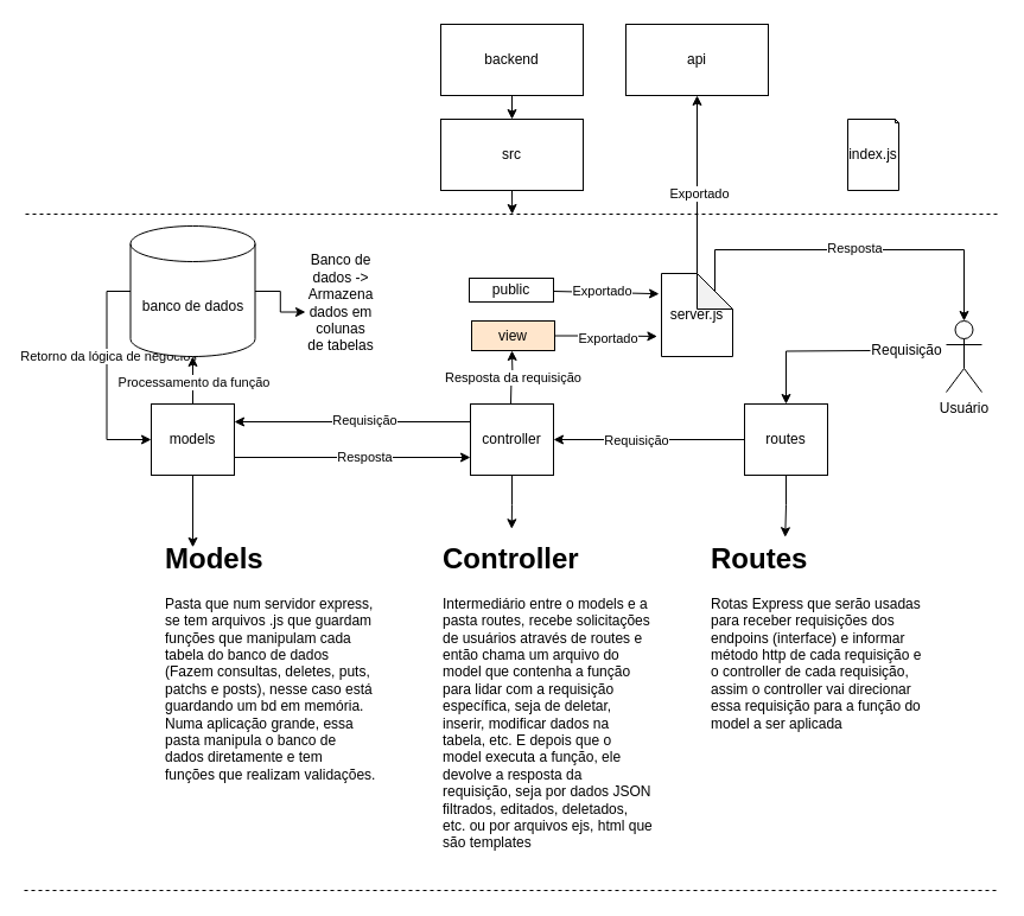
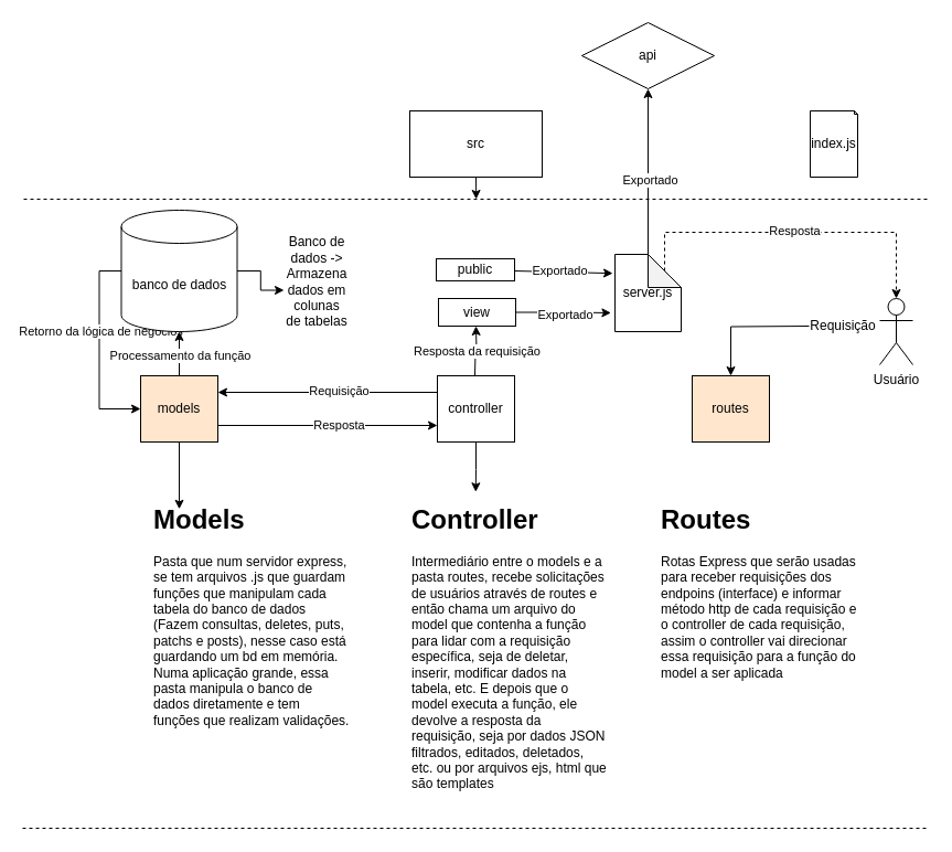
  <mxCell id="0" />
  <mxCell id="1" parent="0" />
- <mxCell id="2" style="edgeStyle=orthogonalEdgeStyle;rounded=0;orthogonalLoop=1;jettySize=auto;html=1;exitX=0.5;exitY=1;exitDx=0;exitDy=0;entryX=0.5;entryY=0;entryDx=0;entryDy=0;" edge="1" parent="1" source="3" target="5"><mxGeometry relative="1" as="geometry" /></mxCell>
- <mxCell id="3" value="backend" style="rounded=0;whiteSpace=wrap;html=1;" vertex="1" parent="1"><mxGeometry x="371" y="20" width="120" height="60" as="geometry" /></mxCell>
  <mxCell id="4" style="edgeStyle=orthogonalEdgeStyle;rounded=0;orthogonalLoop=1;jettySize=auto;html=1;exitX=0.5;exitY=1;exitDx=0;exitDy=0;" edge="1" parent="1" source="5"><mxGeometry relative="1" as="geometry"><mxPoint x="431.174" y="180" as="targetPoint" /></mxGeometry></mxCell>
  <mxCell id="5" value="src" style="rounded=0;whiteSpace=wrap;html=1;" vertex="1" parent="1"><mxGeometry x="371" y="100" width="120" height="60" as="geometry" /></mxCell>
- <mxCell id="6" value="api" style="rounded=0;whiteSpace=wrap;html=1;" vertex="1" parent="1"><mxGeometry x="527" y="20" width="120" height="60" as="geometry" /></mxCell>
- <mxCell id="7" style="edgeStyle=orthogonalEdgeStyle;rounded=0;orthogonalLoop=1;jettySize=auto;html=1;exitX=0;exitY=0.5;exitDx=0;exitDy=0;" edge="1" parent="1" source="9" target="22"><mxGeometry relative="1" as="geometry" /></mxCell>
- <mxCell id="8" value="Requisição" style="edgeLabel;html=1;align=center;verticalAlign=middle;resizable=0;points=[];" vertex="1" connectable="0" parent="7"><mxGeometry x="0.145" relative="1" as="geometry"><mxPoint as="offset" /></mxGeometry></mxCell>
- <mxCell id="9" value="routes" style="rounded=0;whiteSpace=wrap;html=1;" vertex="1" parent="1"><mxGeometry x="627" y="340" width="70" height="60" as="geometry" /></mxCell>
+ <mxCell id="6" value="api" style="rhombus;whiteSpace=wrap;html=1;" vertex="1" parent="1"><mxGeometry x="527" y="20" width="120" height="60" as="geometry" /></mxCell>
+ <mxCell id="9" value="routes" style="rounded=0;whiteSpace=wrap;html=1;fillColor=#ffe6cc;" vertex="1" parent="1"><mxGeometry x="627" y="340" width="70" height="60" as="geometry" /></mxCell>
  <mxCell id="10" style="edgeStyle=orthogonalEdgeStyle;rounded=0;orthogonalLoop=1;jettySize=auto;html=1;exitX=1;exitY=0.75;exitDx=0;exitDy=0;entryX=0;entryY=0.75;entryDx=0;entryDy=0;" edge="1" parent="1" source="12" target="22"><mxGeometry relative="1" as="geometry" /></mxCell>
  <mxCell id="11" value="Resposta" style="edgeLabel;html=1;align=center;verticalAlign=middle;resizable=0;points=[];" vertex="1" connectable="0" parent="10"><mxGeometry x="0.094" y="1" relative="1" as="geometry"><mxPoint as="offset" /></mxGeometry></mxCell>
- <mxCell id="12" value="models" style="rounded=0;whiteSpace=wrap;html=1;" vertex="1" parent="1"><mxGeometry x="127" y="340" width="70" height="60" as="geometry" /></mxCell>
+ <mxCell id="12" value="models" style="rounded=0;whiteSpace=wrap;html=1;fillColor=#ffe6cc;" vertex="1" parent="1"><mxGeometry x="127" y="340" width="70" height="60" as="geometry" /></mxCell>
  <mxCell id="13" value="public" style="rounded=0;whiteSpace=wrap;html=1;" vertex="1" parent="1"><mxGeometry x="395" y="234" width="71" height="20" as="geometry" /></mxCell>
- <mxCell id="14" value="view" style="rounded=0;whiteSpace=wrap;html=1;fillColor=#ffe6cc;" vertex="1" parent="1"><mxGeometry x="397" y="270" width="70" height="25" as="geometry" /></mxCell>
+ <mxCell id="14" value="view" style="rounded=0;whiteSpace=wrap;html=1;" vertex="1" parent="1"><mxGeometry x="397" y="270" width="70" height="25" as="geometry" /></mxCell>
  <mxCell id="15" value="&lt;h1 style=&quot;margin-top: 0px;&quot;&gt;Models&lt;/h1&gt;&lt;p&gt;Pasta que num servidor express, se tem arquivos .js que guardam funções que manipulam cada tabela do banco de dados (Fazem consultas, deletes, puts, patchs e posts), nesse caso está guardando um bd em memória. Numa aplicação grande, essa pasta manipula o banco de dados diretamente e tem funções que realizam validações.&lt;/p&gt;" style="text;html=1;whiteSpace=wrap;overflow=hidden;rounded=0;" vertex="1" parent="1"><mxGeometry x="137" y="450" width="180" height="240" as="geometry" /></mxCell>
  <mxCell id="16" style="edgeStyle=orthogonalEdgeStyle;rounded=0;orthogonalLoop=1;jettySize=auto;html=1;exitX=0.5;exitY=1;exitDx=0;exitDy=0;entryX=0.139;entryY=0.045;entryDx=0;entryDy=0;entryPerimeter=0;" edge="1" parent="1" source="12" target="15"><mxGeometry relative="1" as="geometry" /></mxCell>
  <mxCell id="17" value="&lt;h1 style=&quot;margin-top: 0px;&quot;&gt;Controller&lt;/h1&gt;&lt;p&gt;Intermediário entre o models e a pasta routes, recebe solicitações de usuários através de routes e então chama um arquivo do model que contenha a função para lidar com a requisição específica, seja de deletar, inserir, modificar dados na tabela, etc. E depois que o model executa a função, ele devolve a resposta da requisição, seja por dados JSON filtrados, editados, deletados, etc. ou por arquivos ejs, html que são templates&lt;/p&gt;" style="text;html=1;whiteSpace=wrap;overflow=hidden;rounded=0;" vertex="1" parent="1"><mxGeometry x="371" y="450" width="180" height="280" as="geometry" /></mxCell>
  <mxCell id="18" style="edgeStyle=orthogonalEdgeStyle;rounded=0;orthogonalLoop=1;jettySize=auto;html=1;exitX=0;exitY=0.25;exitDx=0;exitDy=0;entryX=1;entryY=0.25;entryDx=0;entryDy=0;" edge="1" parent="1" source="22" target="12"><mxGeometry relative="1" as="geometry" /></mxCell>
  <mxCell id="19" value="Requisição" style="edgeLabel;html=1;align=center;verticalAlign=middle;resizable=0;points=[];" vertex="1" connectable="0" parent="18"><mxGeometry x="-0.094" y="-2" relative="1" as="geometry"><mxPoint as="offset" /></mxGeometry></mxCell>
  <mxCell id="20" style="edgeStyle=orthogonalEdgeStyle;rounded=0;orthogonalLoop=1;jettySize=auto;html=1;exitX=0.5;exitY=0;exitDx=0;exitDy=0;entryX=0.5;entryY=1;entryDx=0;entryDy=0;" edge="1" parent="1"><mxGeometry relative="1" as="geometry"><mxPoint x="430" y="340" as="sourcePoint" /><mxPoint x="431" y="295" as="targetPoint" /></mxGeometry></mxCell>
  <mxCell id="21" value="Resposta da requisição" style="edgeLabel;html=1;align=center;verticalAlign=middle;resizable=0;points=[];" vertex="1" connectable="0" parent="20"><mxGeometry x="0.041" relative="1" as="geometry"><mxPoint as="offset" /></mxGeometry></mxCell>
  <mxCell id="22" value="controller" style="rounded=0;whiteSpace=wrap;html=1;" vertex="1" parent="1"><mxGeometry x="396" y="340" width="70" height="60" as="geometry" /></mxCell>
  <mxCell id="23" style="edgeStyle=orthogonalEdgeStyle;rounded=0;orthogonalLoop=1;jettySize=auto;html=1;exitX=0.5;exitY=1;exitDx=0;exitDy=0;entryX=0.332;entryY=-0.017;entryDx=0;entryDy=0;entryPerimeter=0;" edge="1" parent="1" source="22" target="17"><mxGeometry relative="1" as="geometry" /></mxCell>
  <mxCell id="24" style="edgeStyle=orthogonalEdgeStyle;rounded=0;orthogonalLoop=1;jettySize=auto;html=1;exitX=0;exitY=0.5;exitDx=0;exitDy=0;exitPerimeter=0;entryX=0;entryY=0.5;entryDx=0;entryDy=0;" edge="1" parent="1" source="27" target="12"><mxGeometry relative="1" as="geometry" /></mxCell>
  <mxCell id="25" value="Retorno da lógica de negócios" style="edgeLabel;html=1;align=center;verticalAlign=middle;resizable=0;points=[];" vertex="1" connectable="0" parent="24"><mxGeometry x="-0.189" relative="1" as="geometry"><mxPoint x="1" as="offset" /></mxGeometry></mxCell>
  <mxCell id="26" style="edgeStyle=orthogonalEdgeStyle;rounded=0;orthogonalLoop=1;jettySize=auto;html=1;exitX=1;exitY=0.5;exitDx=0;exitDy=0;exitPerimeter=0;entryX=0;entryY=0.75;entryDx=0;entryDy=0;" edge="1" parent="1" source="27" target="30"><mxGeometry relative="1" as="geometry" /></mxCell>
  <mxCell id="27" value="banco de dados" style="shape=cylinder3;whiteSpace=wrap;html=1;boundedLbl=1;backgroundOutline=1;size=15;" vertex="1" parent="1"><mxGeometry x="109.5" y="190" width="105" height="110" as="geometry" /></mxCell>
  <mxCell id="28" style="edgeStyle=orthogonalEdgeStyle;rounded=0;orthogonalLoop=1;jettySize=auto;html=1;exitX=0.5;exitY=0;exitDx=0;exitDy=0;entryX=0.5;entryY=1;entryDx=0;entryDy=0;entryPerimeter=0;" edge="1" parent="1" source="12" target="27"><mxGeometry relative="1" as="geometry" /></mxCell>
  <mxCell id="29" value="Processamento da função" style="edgeLabel;html=1;align=center;verticalAlign=middle;resizable=0;points=[];" vertex="1" connectable="0" parent="28"><mxGeometry x="-0.075" relative="1" as="geometry"><mxPoint as="offset" /></mxGeometry></mxCell>
  <mxCell id="30" value="Banco de dados -&amp;gt; Armazena dados em colunas de tabelas" style="text;html=1;whiteSpace=wrap;strokeColor=none;fillColor=none;align=center;verticalAlign=middle;rounded=0;" vertex="1" parent="1"><mxGeometry x="257" y="240" width="60" height="30" as="geometry" /></mxCell>
  <mxCell id="31" style="edgeStyle=orthogonalEdgeStyle;rounded=0;orthogonalLoop=1;jettySize=auto;html=1;exitX=0.5;exitY=1;exitDx=0;exitDy=0;" edge="1" parent="1" source="30" target="30"><mxGeometry relative="1" as="geometry" /></mxCell>
  <mxCell id="32" value="&lt;h1 style=&quot;margin-top: 0px;&quot;&gt;Routes&lt;/h1&gt;&lt;p&gt;Rotas Express que serão usadas para receber requisições dos endpoins (interface) e informar método http de cada requisição e o controller de cada requisição, assim o controller vai direcionar essa requisição para a função do model a ser aplicada&lt;/p&gt;" style="text;html=1;whiteSpace=wrap;overflow=hidden;rounded=0;" vertex="1" parent="1"><mxGeometry x="597" y="450" width="180" height="280" as="geometry" /></mxCell>
  <mxCell id="33" value="" style="endArrow=none;dashed=1;html=1;rounded=0;" edge="1" parent="1"><mxGeometry width="50" height="50" relative="1" as="geometry"><mxPoint x="21" y="180" as="sourcePoint" /><mxPoint x="841" y="180" as="targetPoint" /></mxGeometry></mxCell>
  <mxCell id="34" value="" style="endArrow=none;dashed=1;html=1;rounded=0;" edge="1" parent="1"><mxGeometry width="50" height="50" relative="1" as="geometry"><mxPoint x="20" y="750" as="sourcePoint" /><mxPoint x="840" y="750" as="targetPoint" /></mxGeometry></mxCell>
- <mxCell id="35" style="edgeStyle=orthogonalEdgeStyle;rounded=0;orthogonalLoop=1;jettySize=auto;html=1;exitX=0.5;exitY=1;exitDx=0;exitDy=0;entryX=0.357;entryY=0.008;entryDx=0;entryDy=0;entryPerimeter=0;" edge="1" parent="1" source="9" target="32"><mxGeometry relative="1" as="geometry" /></mxCell>
  <mxCell id="36" style="edgeStyle=orthogonalEdgeStyle;rounded=0;orthogonalLoop=1;jettySize=auto;html=1;exitX=0;exitY=0;exitDx=30;exitDy=0;exitPerimeter=0;entryX=0.5;entryY=1;entryDx=0;entryDy=0;" edge="1" parent="1" source="38" target="6"><mxGeometry relative="1" as="geometry" /></mxCell>
  <mxCell id="37" value="Exportado" style="edgeLabel;html=1;align=center;verticalAlign=middle;resizable=0;points=[];" vertex="1" connectable="0" parent="36"><mxGeometry x="-0.093" y="-1" relative="1" as="geometry"><mxPoint as="offset" /></mxGeometry></mxCell>
  <mxCell id="38" value="server.js" style="shape=note;whiteSpace=wrap;html=1;backgroundOutline=1;darkOpacity=0.05;" vertex="1" parent="1"><mxGeometry x="557" y="230" width="60" height="70" as="geometry" /></mxCell>
  <mxCell id="39" style="edgeStyle=orthogonalEdgeStyle;rounded=0;orthogonalLoop=1;jettySize=auto;html=1;exitX=0;exitY=0.5;exitDx=0;exitDy=0;entryX=0.5;entryY=0;entryDx=0;entryDy=0;" edge="1" parent="1" target="9"><mxGeometry relative="1" as="geometry"><mxPoint x="733" y="295" as="sourcePoint" /><mxPoint x="696" y="370" as="targetPoint" /></mxGeometry></mxCell>
  <mxCell id="40" value="Requisição" style="text;html=1;whiteSpace=wrap;strokeColor=none;fillColor=none;align=center;verticalAlign=middle;rounded=0;" vertex="1" parent="1"><mxGeometry x="734" y="280" width="60" height="30" as="geometry" /></mxCell>
- <mxCell id="41" value="index.js" style="shape=note;whiteSpace=wrap;html=1;backgroundOutline=1;darkOpacity=0.05;size=3;" vertex="1" parent="1"><mxGeometry x="714" y="100" width="43" height="60" as="geometry" /></mxCell>
+ <mxCell id="41" value="index.js" style="shape=note;whiteSpace=wrap;html=1;backgroundOutline=1;darkOpacity=0.05;size=3;" vertex="1" parent="1"><mxGeometry x="734" y="100" width="43" height="60" as="geometry" /></mxCell>
  <mxCell id="42" value="Usuário" style="shape=umlActor;verticalLabelPosition=bottom;verticalAlign=top;html=1;outlineConnect=0;" vertex="1" parent="1"><mxGeometry x="797" y="270" width="30" height="60" as="geometry" /></mxCell>
- <mxCell id="43" style="edgeStyle=orthogonalEdgeStyle;rounded=0;orthogonalLoop=1;jettySize=auto;html=1;exitX=0;exitY=0;exitDx=45;exitDy=15;exitPerimeter=0;entryX=0.5;entryY=0;entryDx=0;entryDy=0;entryPerimeter=0;" edge="1" parent="1" source="38" target="42"><mxGeometry relative="1" as="geometry"><Array as="points"><mxPoint x="602" y="210" /><mxPoint x="812" y="210" /></Array></mxGeometry></mxCell>
+ <mxCell id="43" style="edgeStyle=orthogonalEdgeStyle;rounded=0;orthogonalLoop=1;jettySize=auto;html=1;exitX=0;exitY=0;exitDx=45;exitDy=15;exitPerimeter=0;entryX=0.5;entryY=0;entryDx=0;entryDy=0;entryPerimeter=0;dashed=1;" edge="1" parent="1" source="38" target="42"><mxGeometry relative="1" as="geometry"><Array as="points"><mxPoint x="602" y="210" /><mxPoint x="812" y="210" /></Array></mxGeometry></mxCell>
  <mxCell id="44" value="Resposta" style="edgeLabel;html=1;align=center;verticalAlign=middle;resizable=0;points=[];" vertex="1" connectable="0" parent="43"><mxGeometry x="-0.004" y="2" relative="1" as="geometry"><mxPoint as="offset" /></mxGeometry></mxCell>
  <mxCell id="45" style="edgeStyle=orthogonalEdgeStyle;rounded=0;orthogonalLoop=1;jettySize=auto;html=1;exitX=1;exitY=0.5;exitDx=0;exitDy=0;entryX=-0.06;entryY=0.757;entryDx=0;entryDy=0;entryPerimeter=0;" edge="1" parent="1" source="14" target="38"><mxGeometry relative="1" as="geometry" /></mxCell>
  <mxCell id="46" value="Exportado" style="edgeLabel;html=1;align=center;verticalAlign=middle;resizable=0;points=[];" vertex="1" connectable="0" parent="45"><mxGeometry x="0.048" y="-2" relative="1" as="geometry"><mxPoint x="-1" as="offset" /></mxGeometry></mxCell>
  <mxCell id="47" style="rounded=0;orthogonalLoop=1;jettySize=auto;html=1;exitX=1;exitY=0.5;exitDx=0;exitDy=0;entryX=-0.033;entryY=0.231;entryDx=0;entryDy=0;entryPerimeter=0;" edge="1" parent="1"><mxGeometry relative="1" as="geometry"><mxPoint x="466" y="245" as="sourcePoint" /><mxPoint x="555.02" y="247.17" as="targetPoint" /></mxGeometry></mxCell>
  <mxCell id="48" value="Exportado" style="edgeLabel;html=1;align=center;verticalAlign=middle;resizable=0;points=[];" vertex="1" connectable="0" parent="47"><mxGeometry x="-0.098" y="1" relative="1" as="geometry"><mxPoint as="offset" /></mxGeometry></mxCell>
